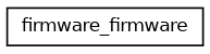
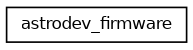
  digraph {
    rankdir=LR
-   n1 [color=black fillcolor=white fontname=Helvetica fontsize=10 height=0.2 label=firmware_firmware shape=record style=filled width=0.4]
+   n1 [color=black fillcolor=white fontname=Helvetica fontsize=10 height=0.2 label=astrodev_firmware shape=record style=filled width=0.4]
  }
